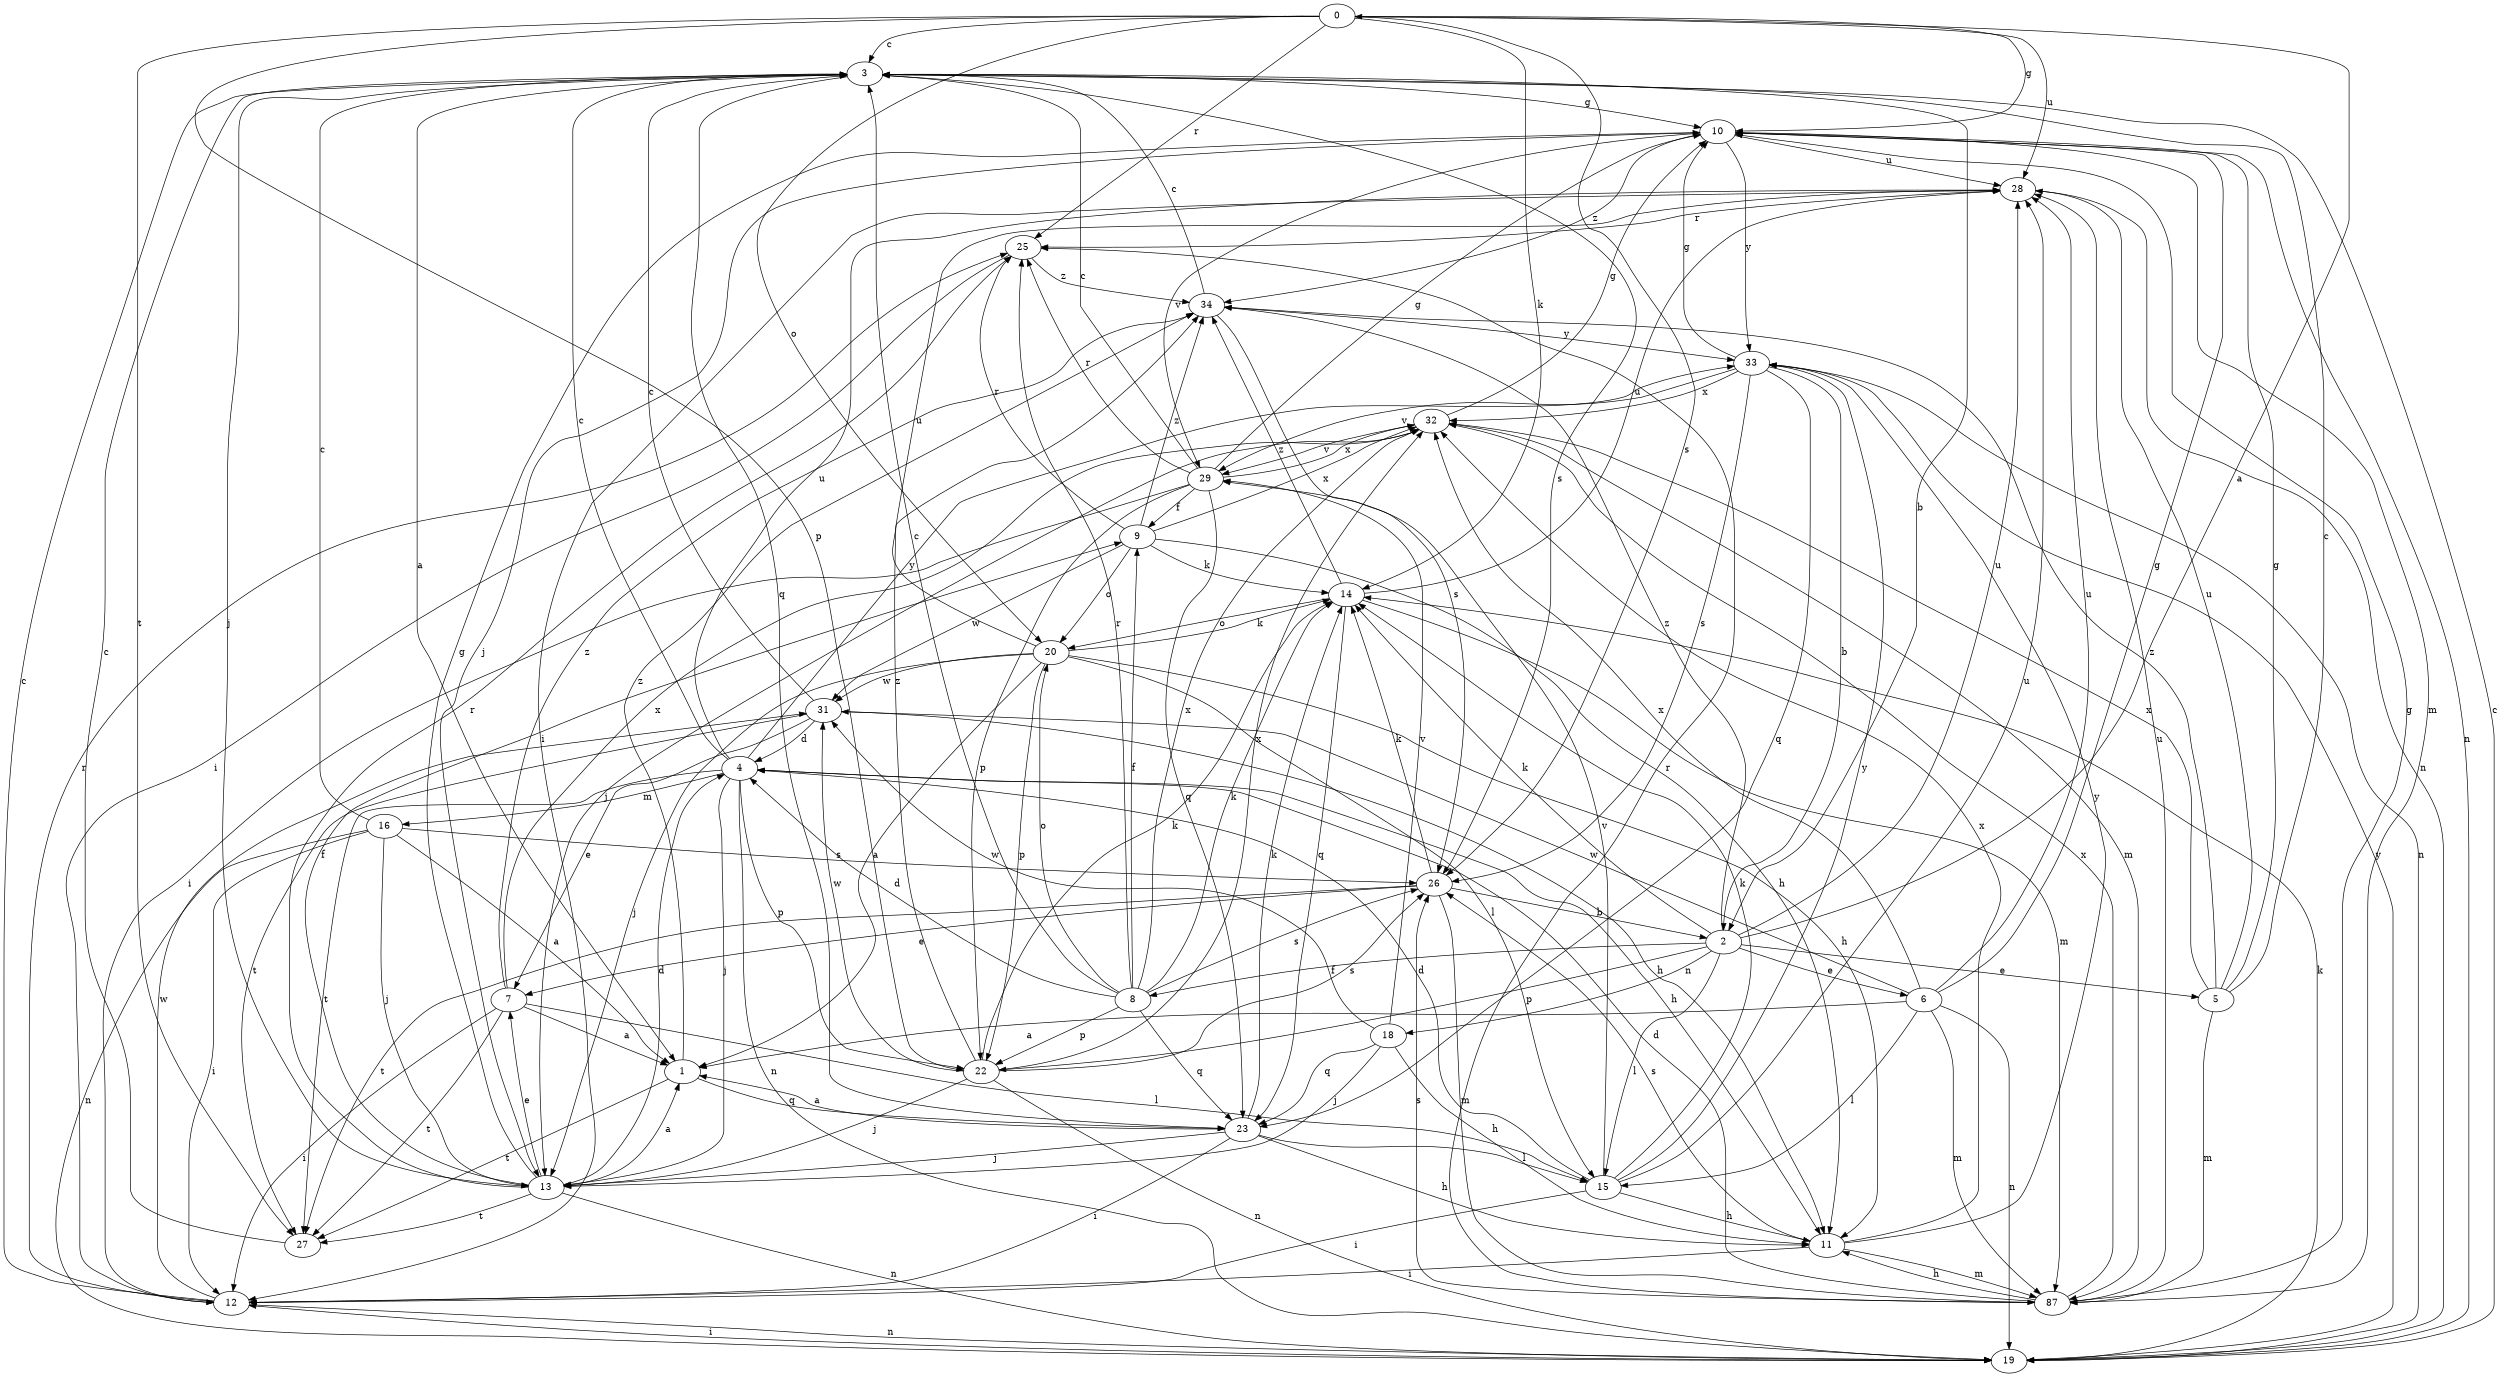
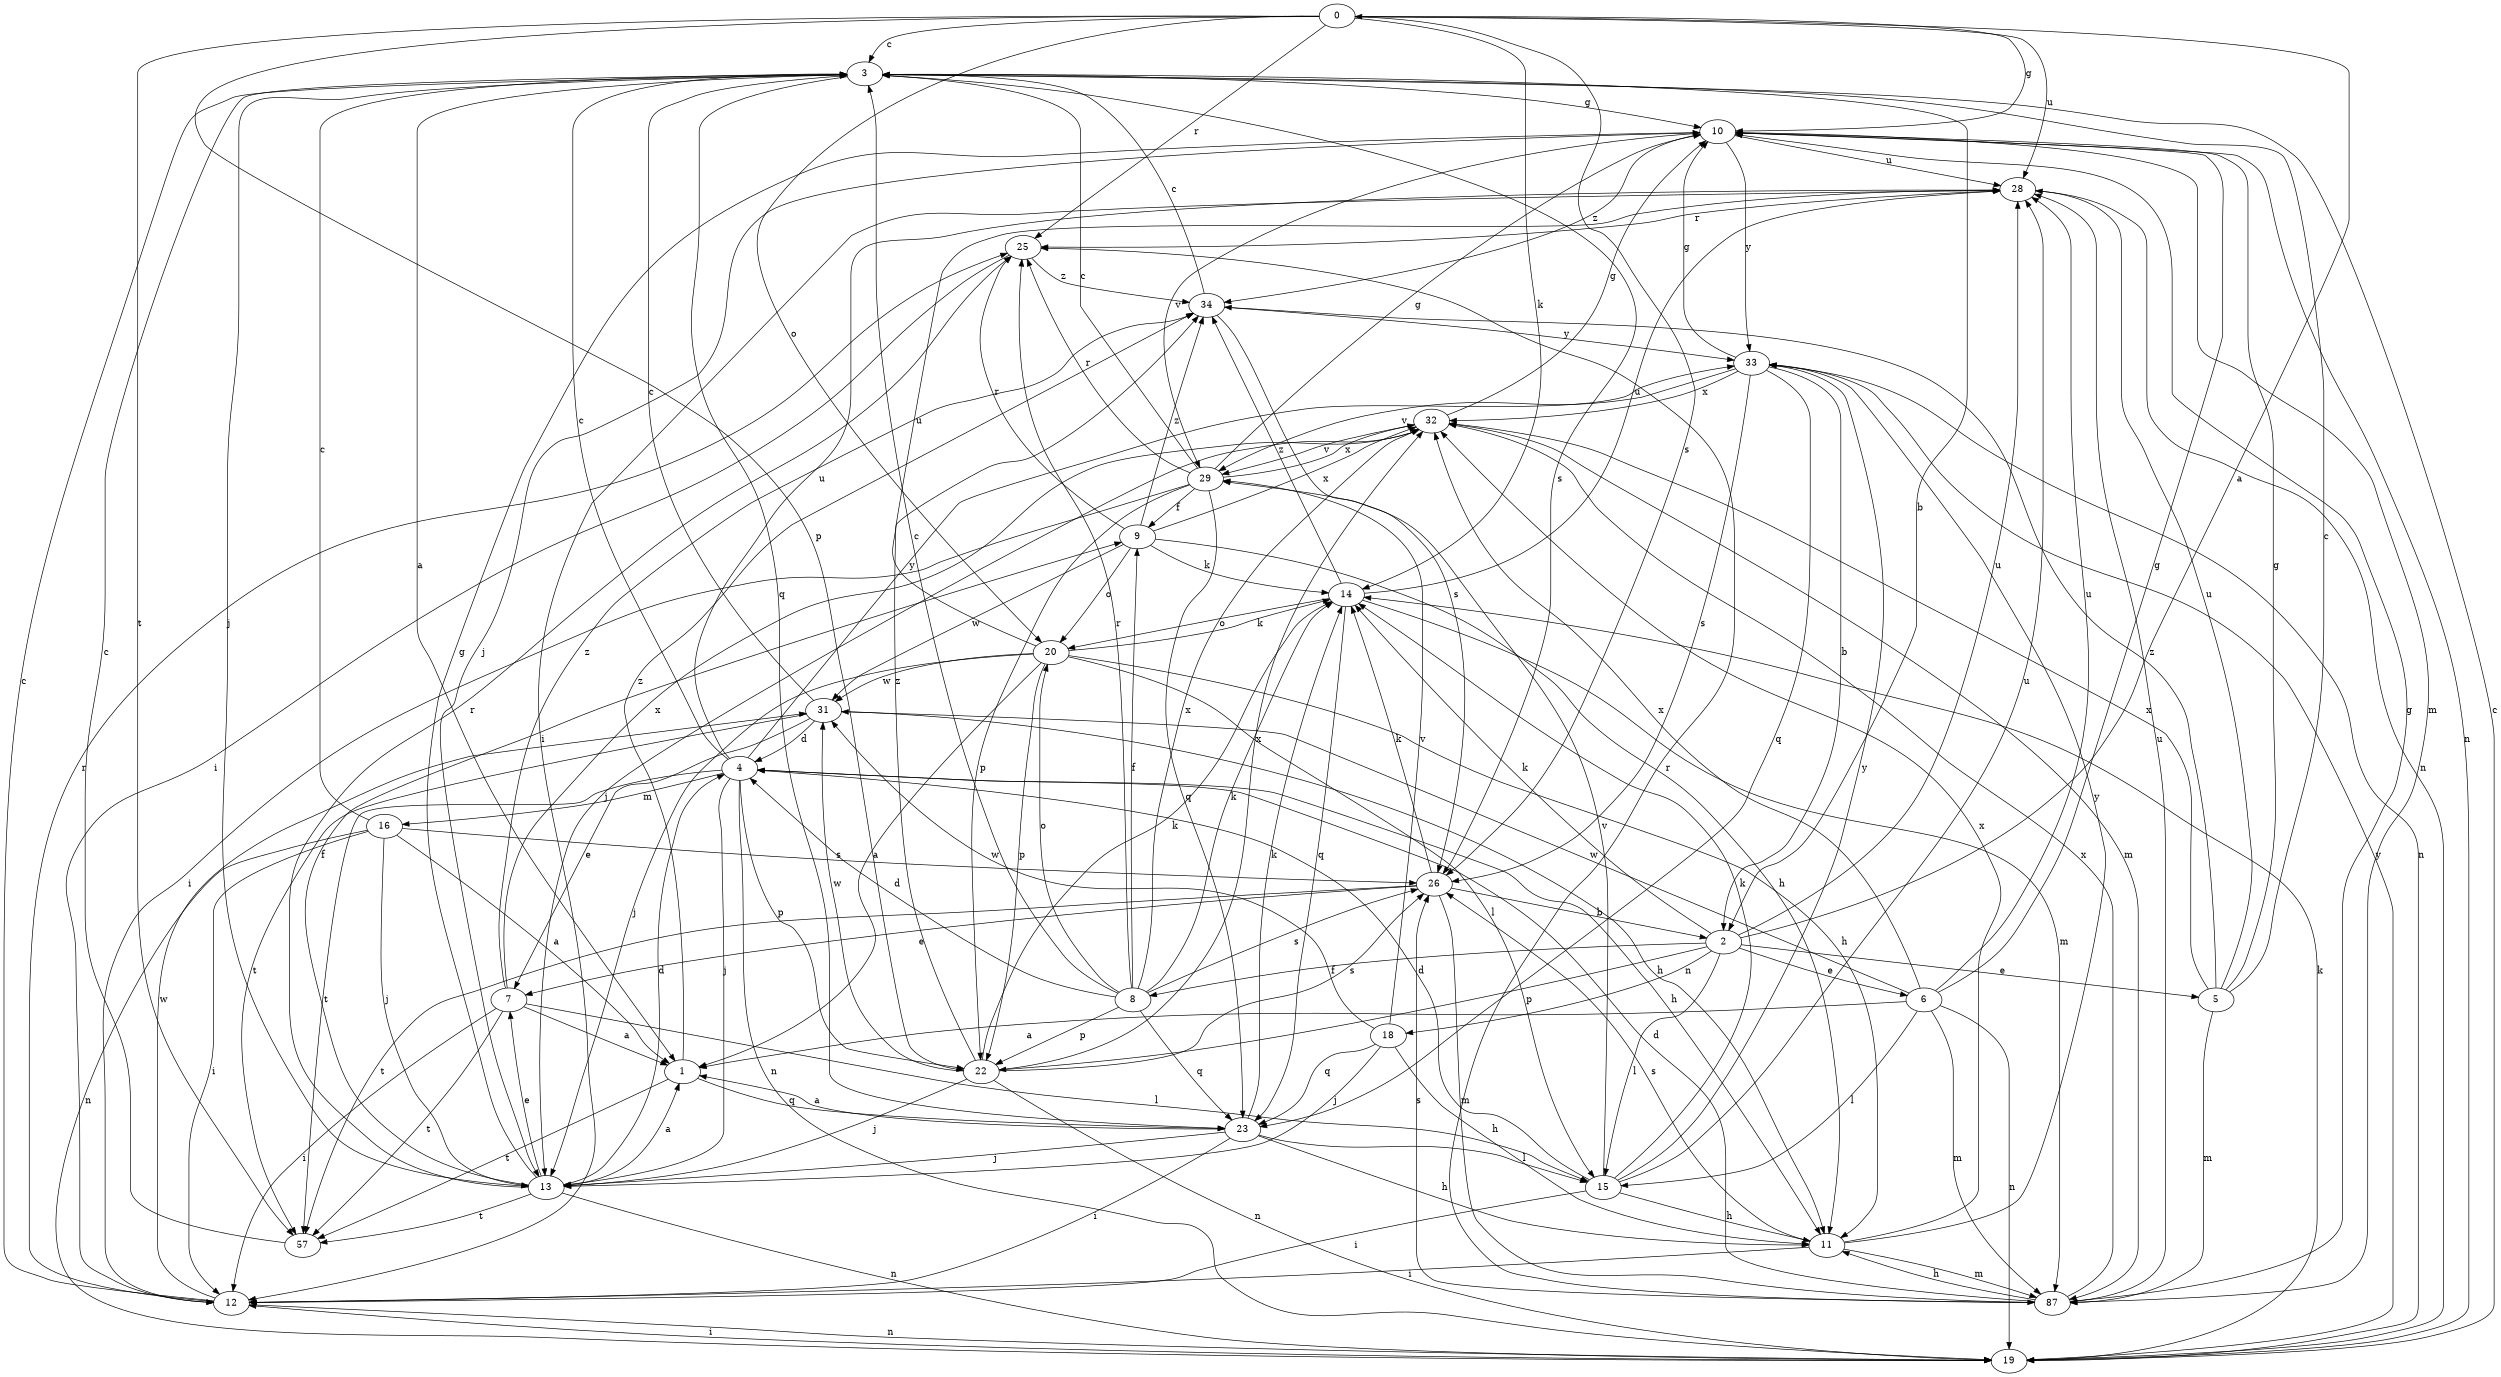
  strict digraph {
    0
    3
    10
    14
    20
    22
    25
    26
-   27
+   27 [label=57]
    28
    1
    23
    2
    13
    34
    19
    33
    n18 [label=87]
    29
    15
    11
    31
    32
    12
    7
    5
    6
    8
    18
    4
    9
    16
    0 -> 3 [label=c]
    0 -> 10 [label=g]
    0 -> 14 [label=k]
    0 -> 20 [label=o]
    0 -> 22 [label=p]
    0 -> 25 [label=r]
    0 -> 26 [label=s]
    0 -> 27 [label=t]
    0 -> 28 [label=u]
    3 -> 10 [label=g]
    3 -> 26 [label=s]
    3 -> 1 [label=a]
    3 -> 23 [label=q]
    3 -> 2 [label=b]
    3 -> 13 [label=j]
    10 -> 28 [label=u]
    10 -> 13 [label=j]
    10 -> 34 [label=z]
    10 -> 19 [label=n]
    10 -> 33 [label=y]
    10 -> n18 [label=m]
    10 -> 29 [label=v]
    14 -> 20 [label=o]
    14 -> 28 [label=u]
    14 -> 23 [label=q]
    14 -> 34 [label=z]
    14 -> n18 [label=m]
    20 -> 14 [label=k]
    20 -> 22 [label=p]
    20 -> 28 [label=u]
    20 -> 1 [label=a]
    20 -> 13 [label=j]
    20 -> 15 [label=l]
    20 -> 11 [label=h]
    20 -> 31 [label=w]
    22 -> 14 [label=k]
    22 -> 26 [label=s]
    22 -> 13 [label=j]
    22 -> 34 [label=z]
    22 -> 19 [label=n]
    22 -> 31 [label=w]
    22 -> 32 [label=x]
    25 -> 34 [label=z]
    25 -> 12 [label=i]
    26 -> 14 [label=k]
    26 -> 27 [label=t]
    26 -> 2 [label=b]
    26 -> n18 [label=m]
    26 -> 7 [label=e]
    27 -> 3 [label=c]
    28 -> 25 [label=r]
    28 -> 19 [label=n]
    28 -> 12 [label=i]
    1 -> 27 [label=t]
    1 -> 23 [label=q]
    1 -> 34 [label=z]
    23 -> 14 [label=k]
    23 -> 1 [label=a]
    23 -> 13 [label=j]
    23 -> 15 [label=l]
    23 -> 11 [label=h]
    23 -> 12 [label=i]
    2 -> 0 [label=a]
    2 -> 14 [label=k]
    2 -> 22 [label=p]
    2 -> 28 [label=u]
-   2 -> 34 [label=z]
    2 -> 15 [label=l]
    2 -> 5 [label=e]
    2 -> 6 [label=e]
    2 -> 8 [label=f]
    2 -> 18 [label=n]
    13 -> 10 [label=g]
    13 -> 25 [label=r]
    13 -> 27 [label=t]
    13 -> 1 [label=a]
    13 -> 19 [label=n]
    13 -> 7 [label=e]
    13 -> 4 [label=d]
    13 -> 9 [label=f]
    34 -> 3 [label=c]
    34 -> 26 [label=s]
    34 -> 33 [label=y]
    19 -> 3 [label=c]
    19 -> 14 [label=k]
    19 -> 33 [label=y]
    19 -> 12 [label=i]
    33 -> 10 [label=g]
    33 -> 26 [label=s]
    33 -> 23 [label=q]
    33 -> 2 [label=b]
    33 -> 19 [label=n]
    33 -> 29 [label=v]
    33 -> 32 [label=x]
    n18 -> 10 [label=g]
    n18 -> 25 [label=r]
    n18 -> 26 [label=s]
    n18 -> 28 [label=u]
    n18 -> 11 [label=h]
    n18 -> 32 [label=x]
    n18 -> 4 [label=d]
    29 -> 3 [label=c]
    29 -> 10 [label=g]
    29 -> 22 [label=p]
    29 -> 25 [label=r]
    29 -> 23 [label=q]
    29 -> 32 [label=x]
    29 -> 12 [label=i]
    29 -> 9 [label=f]
    15 -> 14 [label=k]
    15 -> 28 [label=u]
    15 -> 33 [label=y]
    15 -> 29 [label=v]
    15 -> 11 [label=h]
    15 -> 12 [label=i]
    15 -> 4 [label=d]
    11 -> 26 [label=s]
    11 -> 33 [label=y]
    11 -> n18 [label=m]
    11 -> 32 [label=x]
    11 -> 12 [label=i]
    31 -> 3 [label=c]
    31 -> 27 [label=t]
    31 -> 11 [label=h]
    31 -> 7 [label=e]
    31 -> 4 [label=d]
    32 -> 10 [label=g]
    32 -> 13 [label=j]
    32 -> n18 [label=m]
    32 -> 29 [label=v]
    12 -> 3 [label=c]
    12 -> 25 [label=r]
    12 -> 19 [label=n]
    12 -> 31 [label=w]
    7 -> 27 [label=t]
    7 -> 1 [label=a]
    7 -> 34 [label=z]
    7 -> 15 [label=l]
    7 -> 32 [label=x]
    7 -> 12 [label=i]
    5 -> 3 [label=c]
    5 -> 10 [label=g]
    5 -> 28 [label=u]
    5 -> 34 [label=z]
    5 -> n18 [label=m]
    5 -> 32 [label=x]
    6 -> 10 [label=g]
    6 -> 28 [label=u]
    6 -> 1 [label=a]
    6 -> 19 [label=n]
    6 -> n18 [label=m]
    6 -> 15 [label=l]
    6 -> 31 [label=w]
    6 -> 32 [label=x]
    8 -> 3 [label=c]
    8 -> 14 [label=k]
    8 -> 20 [label=o]
    8 -> 22 [label=p]
    8 -> 25 [label=r]
    8 -> 26 [label=s]
    8 -> 23 [label=q]
    8 -> 32 [label=x]
    8 -> 4 [label=d]
    8 -> 9 [label=f]
    18 -> 23 [label=q]
    18 -> 13 [label=j]
    18 -> 29 [label=v]
    18 -> 11 [label=h]
    18 -> 31 [label=w]
    4 -> 3 [label=c]
    4 -> 22 [label=p]
    4 -> 27 [label=t]
    4 -> 28 [label=u]
    4 -> 13 [label=j]
    4 -> 19 [label=n]
    4 -> 33 [label=y]
    4 -> 11 [label=h]
    4 -> 16 [label=m]
    9 -> 14 [label=k]
    9 -> 20 [label=o]
    9 -> 25 [label=r]
    9 -> 34 [label=z]
    9 -> 11 [label=h]
    9 -> 31 [label=w]
    9 -> 32 [label=x]
    16 -> 3 [label=c]
    16 -> 26 [label=s]
    16 -> 1 [label=a]
    16 -> 13 [label=j]
    16 -> 19 [label=n]
    16 -> 12 [label=i]
  }
